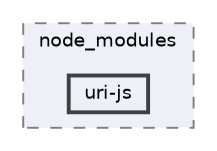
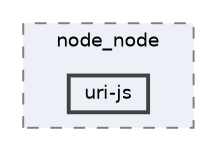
  digraph {
    compound=true
    n1 [color=grey25 fillcolor="#edf0f7" fontname=Helvetica fontsize=10 height=0.2 label="uri-js" shape=box style="filled,bold" width=0.4]
    subgraph cluster_1 {
      bgcolor="#edf0f7"
      fontname=Helvetica
      fontsize=10
-     label=node_modules
+     label=node_node
      pencolor=grey50
      style="filled,dashed"
      n1
    }
  }
